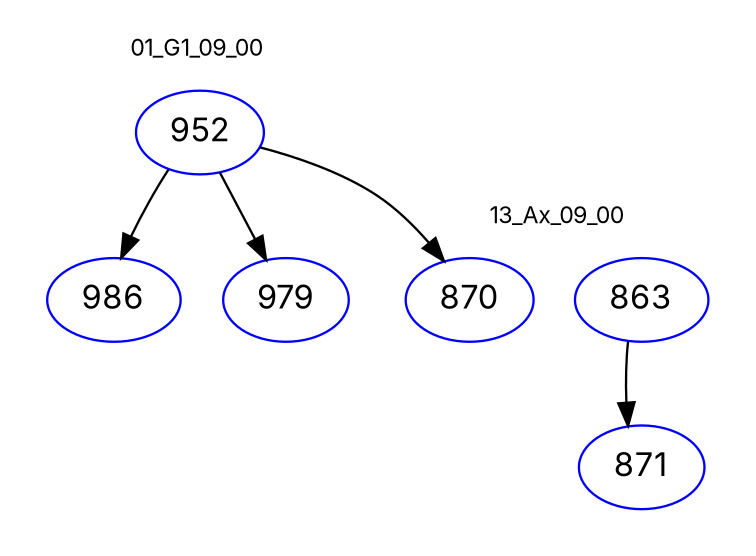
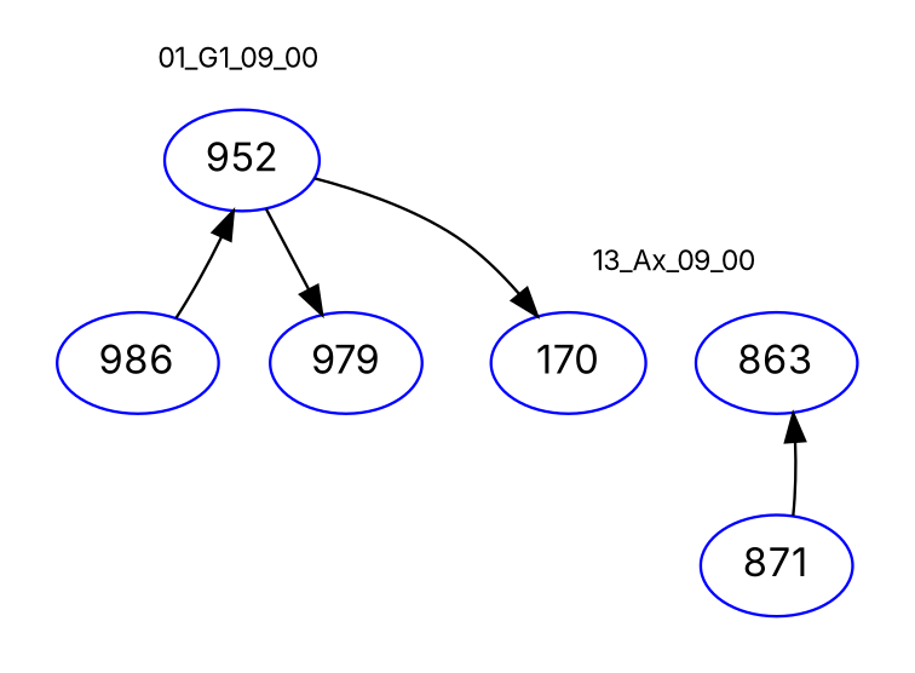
  digraph {
    fontname=Inter
    node [color=blue fontname=Inter]
    edge [color=black fontname=Inter]
    n1 [label=863]
    n2 [label=871]
-   n3 [label=870]
+   n3 [label=170]
    n4 [label=952]
    n5 [label=986]
    n6 [label=979]
    subgraph cluster_1 {
      color=white
      fontsize=10
      label="13_Ax_09_00"
      n1
      n2
      n3
    }
    subgraph cluster_2 {
      color=white
      fontsize=10
      label="01_G1_09_00"
      n4
      n5
      n6
    }
-   n1 -> n2
+   n2 -> n1
    n4 -> n3
-   n4 -> n5
+   n5 -> n4
    n4 -> n6
  }
